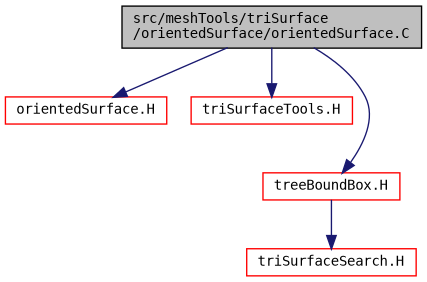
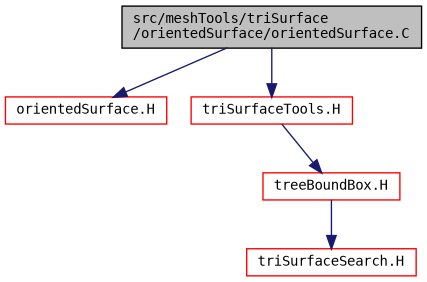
  digraph {
    fontname="DejaVu Sans Mono"
    node [color=red fontname="DejaVu Sans Mono" fontsize=10 shape=record]
    edge [color=midnightblue fontname="DejaVu Sans Mono" fontsize=10 labelfontname=FreeSans labelfontsize=10 style=solid]
    n1 [color=black fillcolor=grey75 fontcolor=black height=0.2 label="src/meshTools/triSurface\l/orientedSurface/orientedSurface.C" style=filled width=0.4]
    n2 [height=0.2 label="orientedSurface.H" width=0.4]
    n3 [height=0.2 label="triSurfaceTools.H" width=0.4]
    n4 [height=0.2 label="treeBoundBox.H" width=0.4]
    n5 [height=0.2 label="triSurfaceSearch.H" width=0.4]
    n1 -> n2
    n1 -> n3
-   n1 -> n4
+   n3 -> n4
    n4 -> n5
  }
